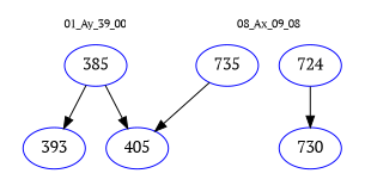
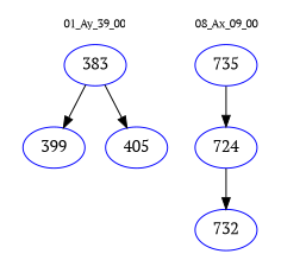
  digraph {
    fontname="PT Serif"
    node [color=blue fontname="PT Serif"]
    edge [color=black fontname="PT Serif"]
-   n1 [label=393]
-   n2 [label=385]
+   n1 [label=399]
+   n2 [label=383]
    n3 [label=405]
    n4 [label=735]
    n5 [label=724]
-   n6 [label=730]
+   n6 [label=732]
    subgraph cluster_1 {
      color=white
      fontsize=10
      label="01_Ay_39_00"
      n1
      n2
      n3
    }
    subgraph cluster_2 {
      color=white
      fontsize=10
-     label="08_Ax_09_08"
+     label="08_Ax_09_00"
      n4
      n5
      n6
    }
    n2 -> n1
    n2 -> n3
-   n4 -> n3
+   n4 -> n5
    n5 -> n6
  }
